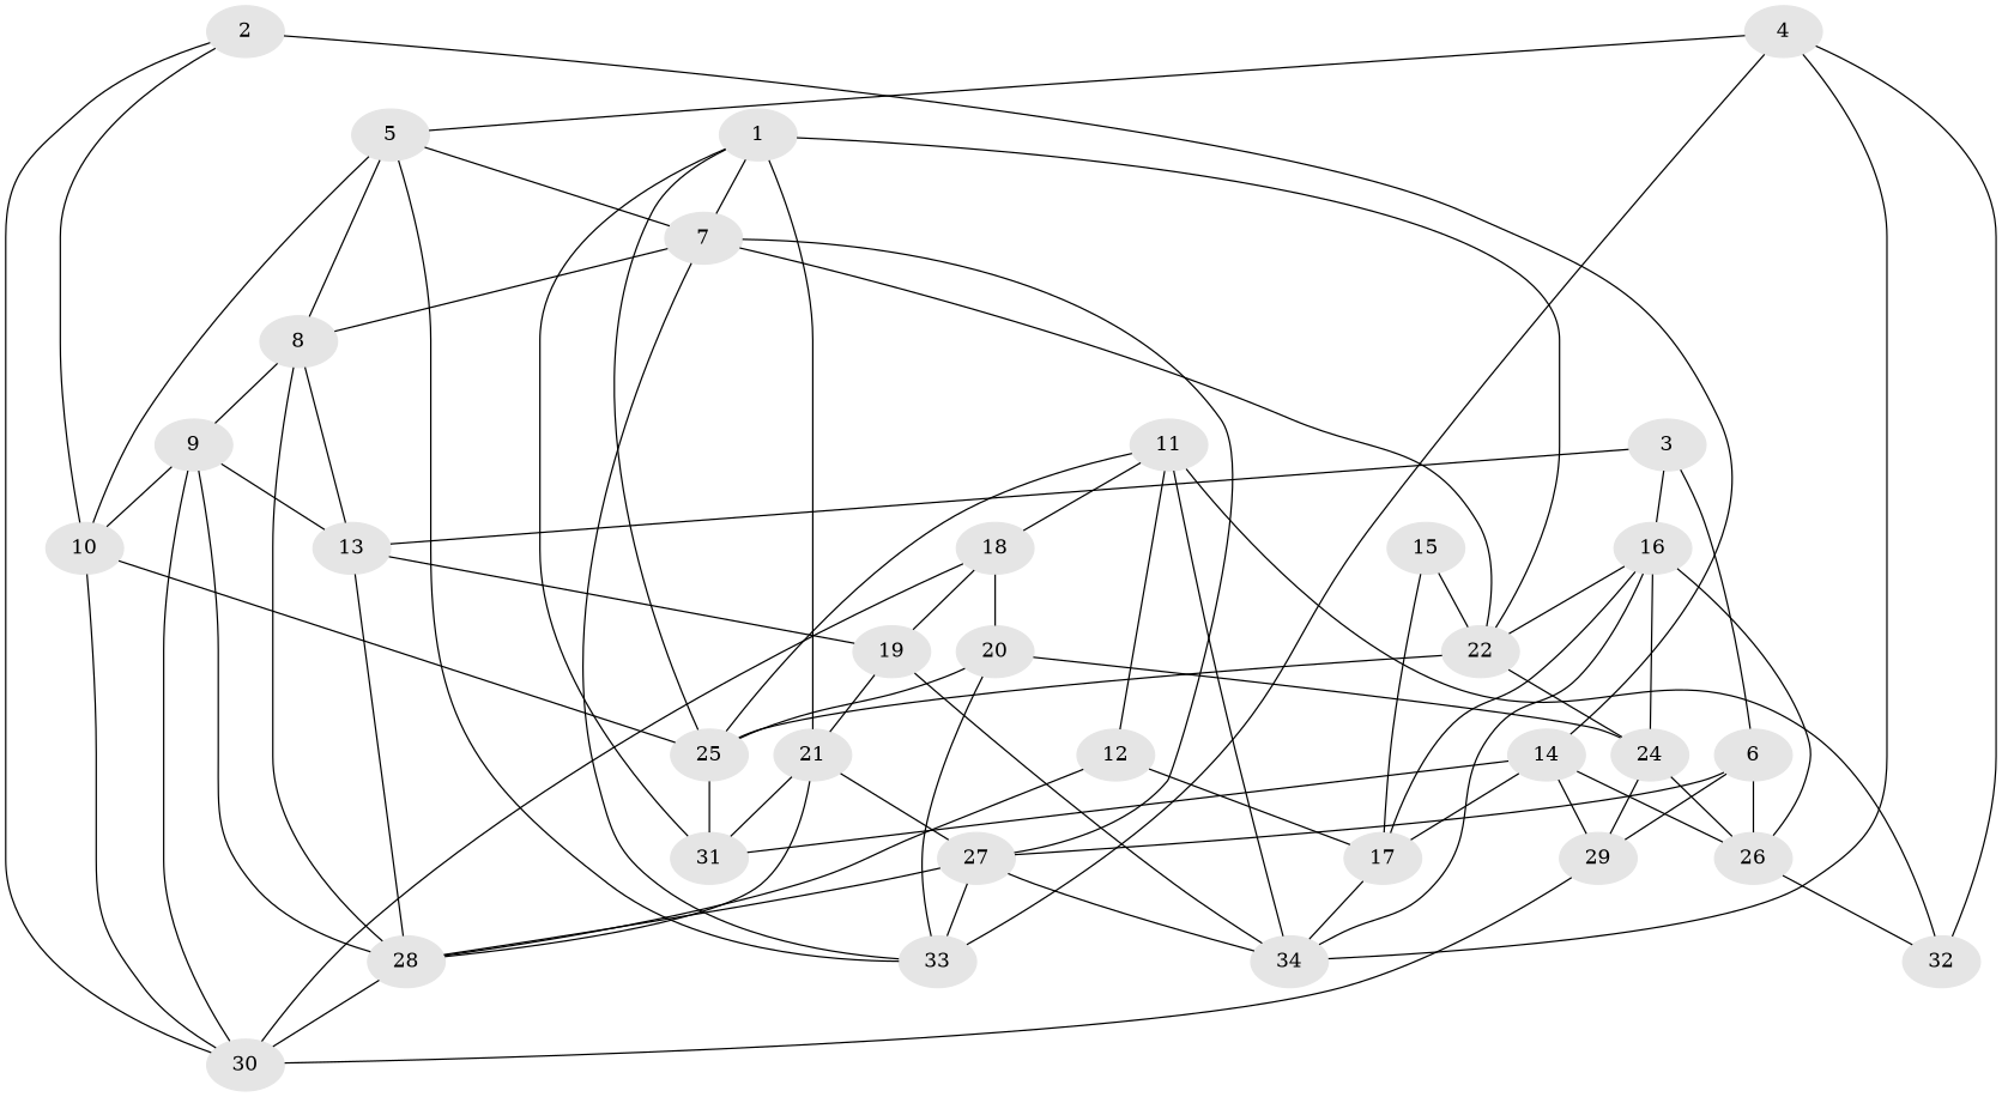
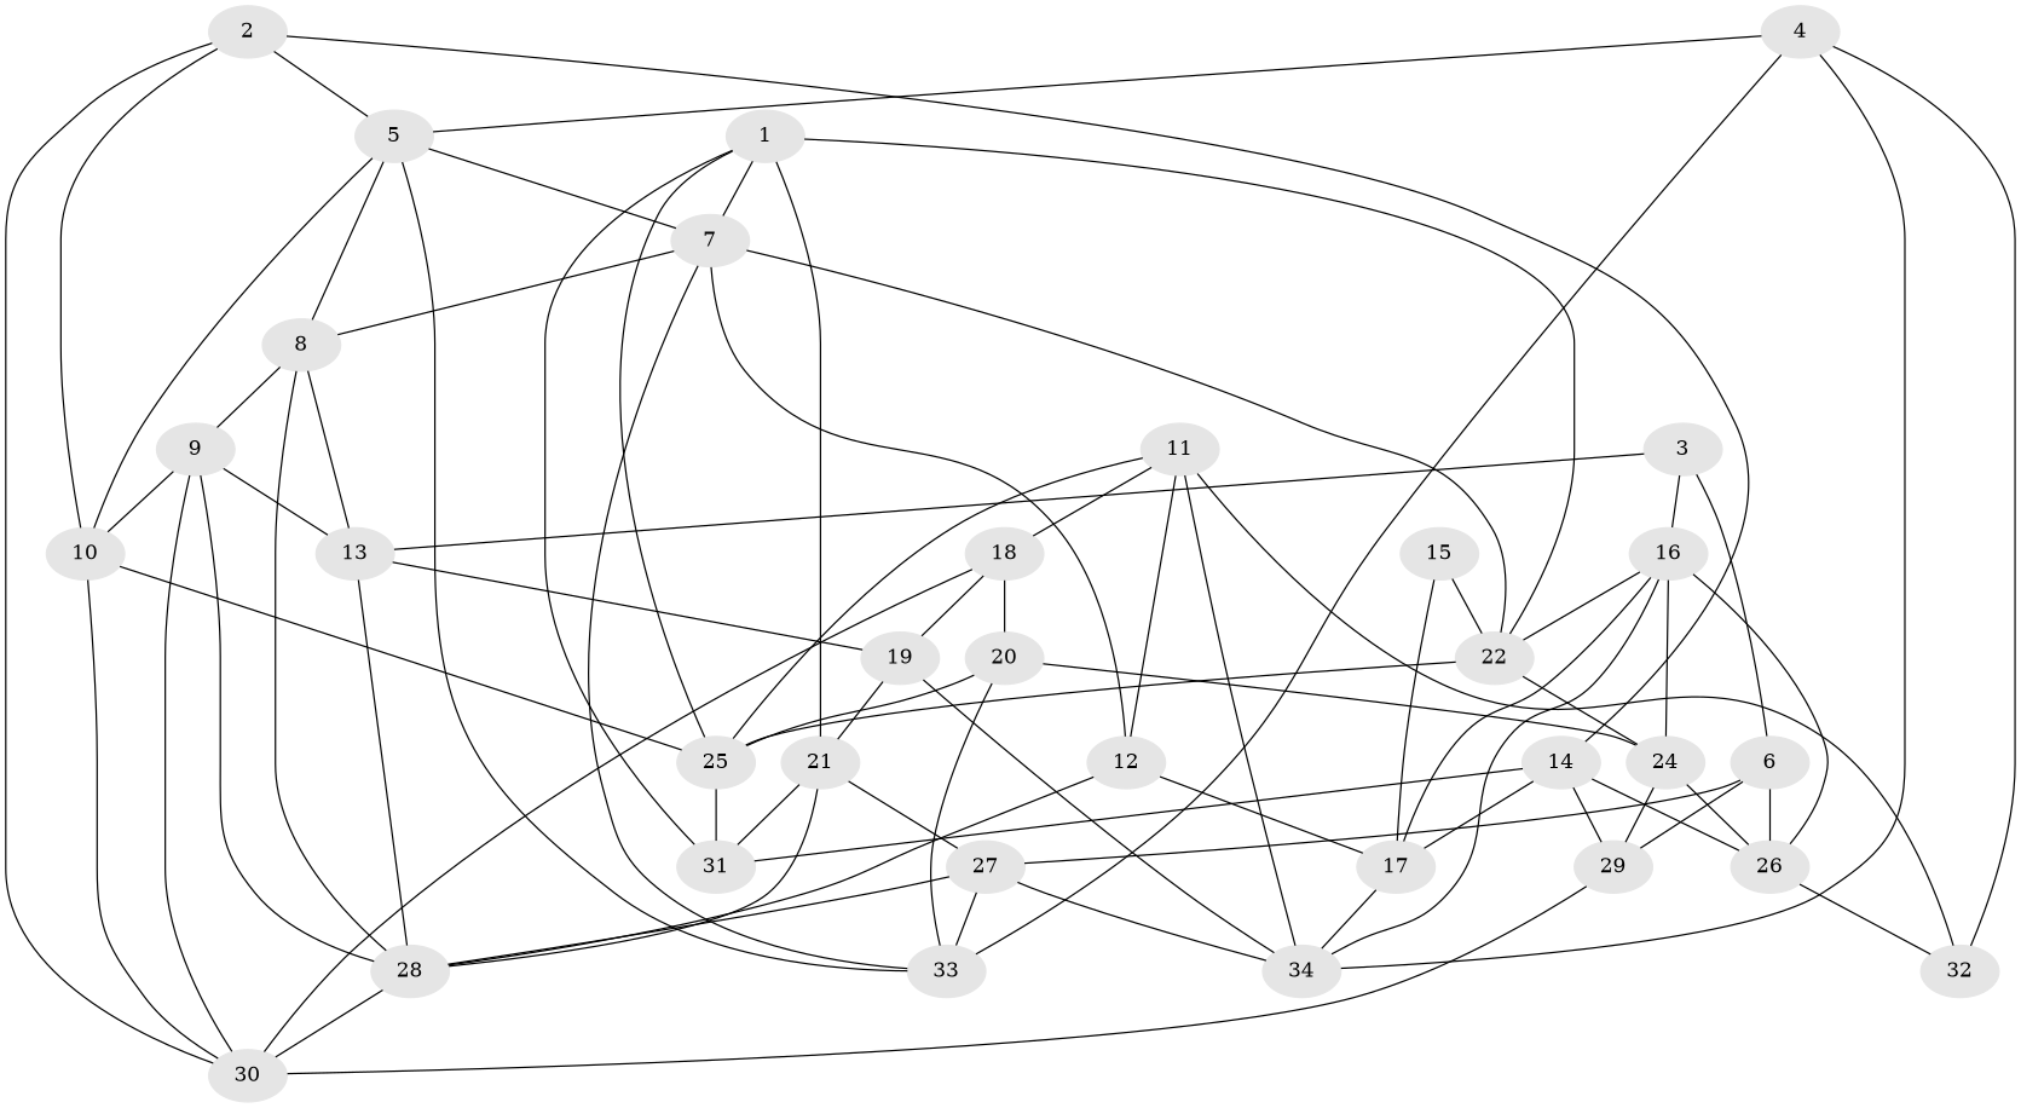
  graph {
    node [color=gray90 style=filled]
    edge [weight=1.0]
    1
    7
    21
    22
    25
    31
    33
    8
    12
    27
    28
    24
    2
    5
    10
    14
    30
    26
    29
    17
    3
    6
    13
    16
    19
    34
    4
    32
    9
    11
    18
    20
    15
    1 -- 7
    1 -- 21 [weight=2.0]
    1 -- 22
    1 -- 25
    1 -- 31
    7 -- 22
    7 -- 33
    7 -- 8
-   7 -- 27
+   7 -- 12
    21 -- 31
    21 -- 27
    21 -- 28
    22 -- 25
    22 -- 24
    25 -- 31
    8 -- 28 [weight=2.0]
    8 -- 13
    8 -- 9
    12 -- 28
    12 -- 17 [weight=2.0]
    27 -- 33 [weight=2.0]
    27 -- 28
    27 -- 34
    28 -- 30
    24 -- 26
    24 -- 29
+   2 -- 5
    2 -- 10
    2 -- 14
    2 -- 30
    5 -- 7
    5 -- 33
    5 -- 8
    5 -- 10
    10 -- 25
    10 -- 30
    14 -- 31 [weight=2.0]
    14 -- 26
    14 -- 29
    14 -- 17
    26 -- 32
    29 -- 30
    17 -- 34
    3 -- 6 [weight=2.0]
    3 -- 13
    3 -- 16
    6 -- 27
    6 -- 26 [weight=2.0]
    6 -- 29
    13 -- 28
    13 -- 19 [weight=2.0]
    16 -- 22
    16 -- 24
    16 -- 26
    16 -- 17
    16 -- 34
    19 -- 21
    19 -- 34
    4 -- 33
    4 -- 5
    4 -- 34
    4 -- 32
    9 -- 28
    9 -- 10 [weight=2.0]
    9 -- 30
    9 -- 13
    11 -- 25
    11 -- 12
    11 -- 34
    11 -- 32 [weight=2.0]
    11 -- 18
    18 -- 30
    18 -- 19
    18 -- 20 [weight=2.0]
    20 -- 25
    20 -- 33
    20 -- 24 [weight=2.0]
    15 -- 22
    15 -- 17
  }
